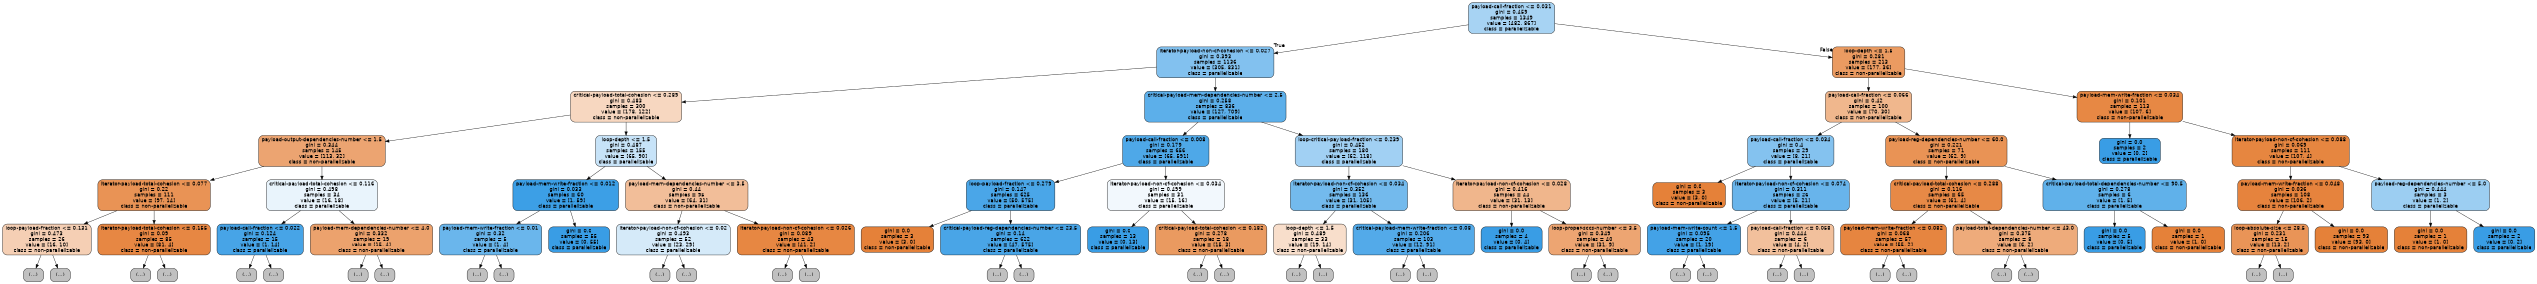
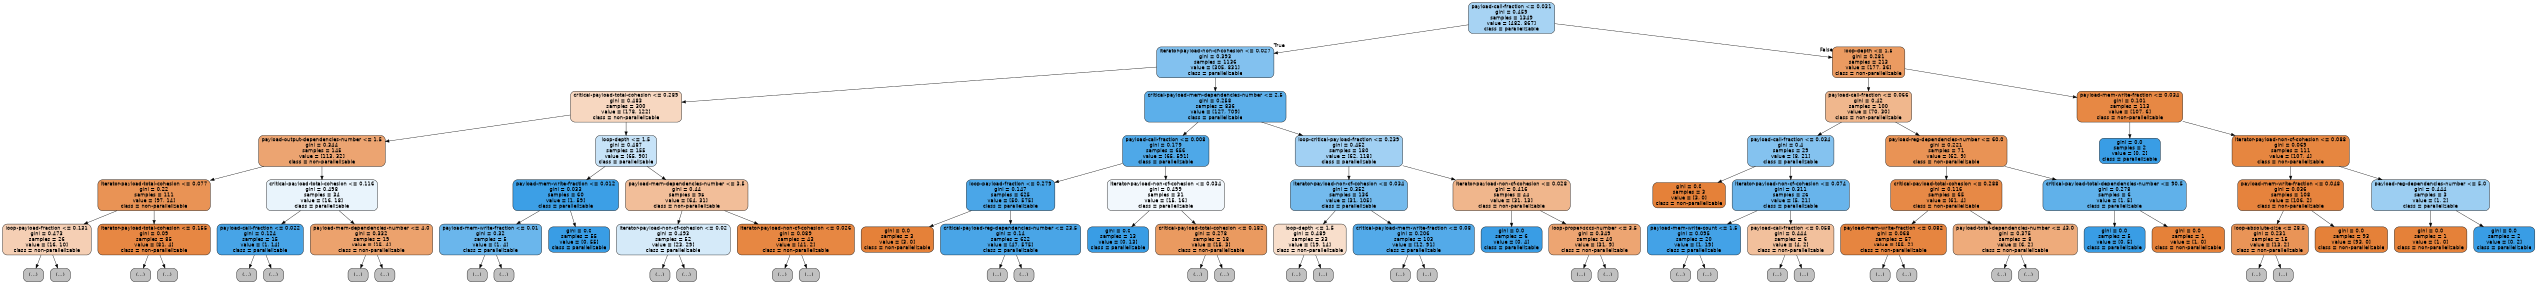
  digraph {
    node [color=black fillcolor="#C0C0C0" fontname=helvetica shape=box style="filled, rounded"]
    edge [fontname=helvetica]
    n1 [fillcolor="#399de571" label="payload-call-fraction <= 0.031\ngini = 0.459\nsamples = 1349\nvalue = [482, 867]\nclass = parallelizable"]
    n2 [fillcolor="#399de5a1" label="iterator-payload-non-cf-cohesion <= 0.027\ngini = 0.393\nsamples = 1136\nvalue = [305, 831]\nclass = parallelizable"]
    n3 [fillcolor="#e58139cb" label="loop-depth <= 1.5\ngini = 0.281\nsamples = 213\nvalue = [177, 36]\nclass = non-parallelizable"]
    n4 [fillcolor="#e5813950" label="critical-payload-total-cohesion <= 0.289\ngini = 0.483\nsamples = 300\nvalue = [178, 122]\nclass = non-parallelizable"]
    n5 [fillcolor="#399de5d1" label="critical-payload-mem-dependencies-number <= 2.5\ngini = 0.258\nsamples = 836\nvalue = [127, 709]\nclass = parallelizable"]
    n6 [fillcolor="#e58139b7" label="payload-output-dependencies-number <= 1.5\ngini = 0.344\nsamples = 145\nvalue = [113, 32]\nclass = non-parallelizable"]
    n7 [fillcolor="#399de547" label="loop-depth <= 1.5\ngini = 0.487\nsamples = 155\nvalue = [65, 90]\nclass = parallelizable"]
    n8 [fillcolor="#e58139da" label="iterator-payload-total-cohesion <= 0.077\ngini = 0.22\nsamples = 111\nvalue = [97, 14]\nclass = non-parallelizable"]
    n9 [fillcolor="#399de51c" label="critical-payload-total-cohesion <= 0.116\ngini = 0.498\nsamples = 34\nvalue = [16, 18]\nclass = parallelizable"]
    n10 [fillcolor="#e5813960" label="loop-payload-fraction <= 0.131\ngini = 0.473\nsamples = 26\nvalue = [16, 10]\nclass = non-parallelizable"]
    n11 [fillcolor="#e58139f2" label="iterator-payload-total-cohesion <= 0.155\ngini = 0.09\nsamples = 85\nvalue = [81, 4]\nclass = non-parallelizable"]
    n12 [label="(...)"]
    n13 [label="(...)"]
    n14 [label="(...)"]
    n15 [label="(...)"]
    n16 [fillcolor="#399de5ed" label="payload-call-fraction <= 0.022\ngini = 0.124\nsamples = 15\nvalue = [1, 14]\nclass = parallelizable"]
    n17 [fillcolor="#e58139bb" label="payload-mem-dependencies-number <= 4.0\ngini = 0.332\nsamples = 19\nvalue = [15, 4]\nclass = non-parallelizable"]
    n18 [label="(...)"]
    n19 [label="(...)"]
    n20 [label="(...)"]
    n21 [label="(...)"]
    n22 [fillcolor="#399de5fb" label="payload-mem-write-fraction <= 0.012\ngini = 0.033\nsamples = 60\nvalue = [1, 59]\nclass = parallelizable"]
    n23 [fillcolor="#e5813983" label="payload-mem-dependencies-number <= 3.5\ngini = 0.44\nsamples = 95\nvalue = [64, 31]\nclass = non-parallelizable"]
    n24 [fillcolor="#399de5bf" label="payload-mem-write-fraction <= 0.01\ngini = 0.32\nsamples = 5\nvalue = [1, 4]\nclass = parallelizable"]
    n25 [fillcolor="#399de5ff" label="gini = 0.0\nsamples = 55\nvalue = [0, 55]\nclass = parallelizable"]
    n26 [label="(...)"]
    n27 [label="(...)"]
    n28 [fillcolor="#399de535" label="iterator-payload-non-cf-cohesion <= 0.02\ngini = 0.493\nsamples = 52\nvalue = [23, 29]\nclass = parallelizable"]
    n29 [fillcolor="#e58139f3" label="iterator-payload-non-cf-cohesion <= 0.026\ngini = 0.089\nsamples = 43\nvalue = [41, 2]\nclass = non-parallelizable"]
    n30 [label="(...)"]
    n31 [label="(...)"]
    n32 [label="(...)"]
    n33 [label="(...)"]
    n34 [fillcolor="#399de5e3" label="payload-call-fraction <= 0.008\ngini = 0.179\nsamples = 656\nvalue = [65, 591]\nclass = parallelizable"]
    n35 [fillcolor="#399de579" label="loop-critical-payload-fraction <= 0.239\ngini = 0.452\nsamples = 180\nvalue = [62, 118]\nclass = parallelizable"]
    n36 [fillcolor="#399de5e9" label="loop-payload-fraction <= 0.279\ngini = 0.147\nsamples = 625\nvalue = [50, 575]\nclass = parallelizable"]
    n37 [fillcolor="#399de510" label="iterator-payload-non-cf-cohesion <= 0.034\ngini = 0.499\nsamples = 31\nvalue = [15, 16]\nclass = parallelizable"]
    n38 [fillcolor="#e58139ff" label="gini = 0.0\nsamples = 3\nvalue = [3, 0]\nclass = non-parallelizable"]
    n39 [fillcolor="#399de5ea" label="critical-payload-reg-dependencies-number <= 23.5\ngini = 0.14\nsamples = 622\nvalue = [47, 575]\nclass = parallelizable"]
    n40 [label="(...)"]
    n41 [label="(...)"]
    n42 [fillcolor="#399de5ff" label="gini = 0.0\nsamples = 13\nvalue = [0, 13]\nclass = parallelizable"]
    n43 [fillcolor="#e58139cc" label="critical-payload-total-cohesion <= 0.182\ngini = 0.278\nsamples = 18\nvalue = [15, 3]\nclass = non-parallelizable"]
    n44 [label="(...)"]
    n45 [label="(...)"]
    n46 [fillcolor="#399de5b4" label="iterator-payload-non-cf-cohesion <= 0.034\ngini = 0.352\nsamples = 136\nvalue = [31, 105]\nclass = parallelizable"]
    n47 [fillcolor="#e5813994" label="iterator-payload-non-cf-cohesion <= 0.028\ngini = 0.416\nsamples = 44\nvalue = [31, 13]\nclass = non-parallelizable"]
    n48 [fillcolor="#e5813943" label="loop-depth <= 1.5\ngini = 0.489\nsamples = 33\nvalue = [19, 14]\nclass = non-parallelizable"]
    n49 [fillcolor="#399de5dd" label="critical-payload-mem-write-fraction <= 0.08\ngini = 0.206\nsamples = 103\nvalue = [12, 91]\nclass = parallelizable"]
    n50 [label="(...)"]
    n51 [label="(...)"]
    n52 [label="(...)"]
    n53 [label="(...)"]
-   n54 [fillcolor="#399de5ff" label="gini = 0.0\nsamples = 4\nvalue = [0, 4]\nclass = parallelizable"]
+   n54 [fillcolor="#399de5ff" label="gini = 0.0\nsamples = 6\nvalue = [0, 4]\nclass = parallelizable"]
    n55 [fillcolor="#e58139b5" label="loop-proper-sccs-number <= 3.5\ngini = 0.349\nsamples = 40\nvalue = [31, 9]\nclass = non-parallelizable"]
    n56 [label="(...)"]
    n57 [label="(...)"]
    n58 [fillcolor="#e5813992" label="payload-call-fraction <= 0.066\ngini = 0.42\nsamples = 100\nvalue = [70, 30]\nclass = non-parallelizable"]
    n59 [fillcolor="#e58139f1" label="payload-mem-write-fraction <= 0.034\ngini = 0.101\nsamples = 113\nvalue = [107, 6]\nclass = non-parallelizable"]
    n60 [fillcolor="#399de59e" label="payload-call-fraction <= 0.034\ngini = 0.4\nsamples = 29\nvalue = [8, 21]\nclass = parallelizable"]
    n61 [fillcolor="#e58139da" label="payload-reg-dependencies-number <= 60.0\ngini = 0.221\nsamples = 71\nvalue = [62, 9]\nclass = non-parallelizable"]
    n62 [fillcolor="#e58139ff" label="gini = 0.0\nsamples = 3\nvalue = [3, 0]\nclass = non-parallelizable"]
    n63 [fillcolor="#399de5c2" label="iterator-payload-non-cf-cohesion <= 0.074\ngini = 0.311\nsamples = 26\nvalue = [5, 21]\nclass = parallelizable"]
    n64 [fillcolor="#399de5f2" label="payload-mem-write-count <= 1.5\ngini = 0.095\nsamples = 20\nvalue = [1, 19]\nclass = parallelizable"]
    n65 [fillcolor="#e581397f" label="payload-call-fraction <= 0.058\ngini = 0.444\nsamples = 6\nvalue = [4, 2]\nclass = non-parallelizable"]
    n66 [label="(...)"]
    n67 [label="(...)"]
    n68 [label="(...)"]
    n69 [label="(...)"]
    n70 [fillcolor="#e58139ee" label="critical-payload-total-cohesion <= 0.288\ngini = 0.116\nsamples = 65\nvalue = [61, 4]\nclass = non-parallelizable"]
    n71 [fillcolor="#399de5cc" label="critical-payload-total-dependencies-number <= 90.5\ngini = 0.278\nsamples = 6\nvalue = [1, 5]\nclass = parallelizable"]
    n72 [fillcolor="#e58139f6" label="payload-mem-write-fraction <= 0.082\ngini = 0.068\nsamples = 57\nvalue = [55, 2]\nclass = non-parallelizable"]
    n73 [fillcolor="#e58139aa" label="payload-total-dependencies-number <= 43.0\ngini = 0.375\nsamples = 8\nvalue = [6, 2]\nclass = non-parallelizable"]
    n74 [label="(...)"]
    n75 [label="(...)"]
    n76 [label="(...)"]
    n77 [label="(...)"]
    n78 [fillcolor="#399de5ff" label="gini = 0.0\nsamples = 5\nvalue = [0, 5]\nclass = parallelizable"]
    n79 [fillcolor="#e58139ff" label="gini = 0.0\nsamples = 1\nvalue = [1, 0]\nclass = non-parallelizable"]
    n80 [fillcolor="#399de5ff" label="gini = 0.0\nsamples = 2\nvalue = [0, 2]\nclass = parallelizable"]
    n81 [fillcolor="#e58139f5" label="iterator-payload-non-cf-cohesion <= 0.088\ngini = 0.069\nsamples = 111\nvalue = [107, 4]\nclass = non-parallelizable"]
    n82 [fillcolor="#e58139fa" label="payload-mem-write-fraction <= 0.048\ngini = 0.036\nsamples = 108\nvalue = [106, 2]\nclass = non-parallelizable"]
    n83 [fillcolor="#399de57f" label="payload-reg-dependencies-number <= 5.0\ngini = 0.444\nsamples = 3\nvalue = [1, 2]\nclass = parallelizable"]
    n84 [fillcolor="#e58139d8" label="loop-absolute-size <= 28.5\ngini = 0.231\nsamples = 15\nvalue = [13, 2]\nclass = non-parallelizable"]
    n85 [fillcolor="#e58139ff" label="gini = 0.0\nsamples = 93\nvalue = [93, 0]\nclass = non-parallelizable"]
    n86 [label="(...)"]
    n87 [label="(...)"]
    n88 [fillcolor="#e58139ff" label="gini = 0.0\nsamples = 1\nvalue = [1, 0]\nclass = non-parallelizable"]
    n89 [fillcolor="#399de5ff" label="gini = 0.0\nsamples = 2\nvalue = [0, 2]\nclass = parallelizable"]
    n1 -> n2 [headlabel=True labelangle=45 labeldistance=2.5]
    n1 -> n3 [headlabel=False labelangle=-45 labeldistance=2.5]
    n2 -> n4
    n2 -> n5
    n3 -> n58
    n3 -> n59
    n4 -> n6
    n4 -> n7
    n5 -> n34
    n5 -> n35
    n6 -> n8
    n6 -> n9
    n7 -> n22
    n7 -> n23
    n8 -> n10
    n8 -> n11
    n9 -> n16
    n9 -> n17
    n10 -> n12
    n10 -> n13
    n11 -> n14
    n11 -> n15
    n16 -> n18
    n16 -> n19
    n17 -> n20
    n17 -> n21
    n22 -> n24
    n22 -> n25
    n23 -> n28
    n23 -> n29
    n24 -> n26
    n24 -> n27
    n28 -> n30
    n28 -> n31
    n29 -> n32
    n29 -> n33
    n34 -> n36
    n34 -> n37
    n35 -> n46
    n35 -> n47
    n36 -> n38
    n36 -> n39
    n37 -> n42
    n37 -> n43
    n39 -> n40
    n39 -> n41
    n43 -> n44
    n43 -> n45
    n46 -> n48
    n46 -> n49
    n47 -> n54
    n47 -> n55
    n48 -> n50
    n48 -> n51
    n49 -> n52
    n49 -> n53
    n55 -> n56
    n55 -> n57
    n58 -> n60
    n58 -> n61
    n59 -> n80
    n59 -> n81
    n60 -> n62
    n60 -> n63
    n61 -> n70
    n61 -> n71
    n63 -> n64
    n63 -> n65
    n64 -> n66
    n64 -> n67
    n65 -> n68
    n65 -> n69
    n70 -> n72
    n70 -> n73
    n71 -> n78
    n71 -> n79
    n72 -> n74
    n72 -> n75
    n73 -> n76
    n73 -> n77
    n81 -> n82
    n81 -> n83
    n82 -> n84
    n82 -> n85
    n83 -> n88
    n83 -> n89
    n84 -> n86
    n84 -> n87
  }
